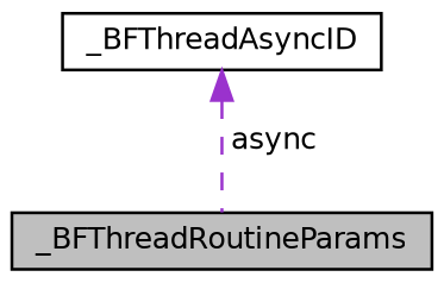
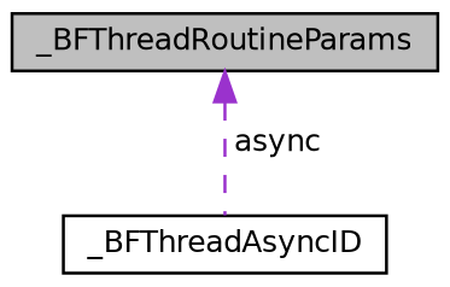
  digraph {
    node [color=black fontname=Helvetica fontsize=10 shape=record style=filled]
    n1 [fillcolor=grey75 fontcolor=black height=0.2 label=_BFThreadRoutineParams width=0.4]
    n2 [fillcolor=white height=0.2 label=_BFThreadAsyncID width=0.4]
-   n2 -> n1 [color=darkorchid3 dir=back fontname=Helvetica fontsize=10 label=" async" labelfontname=Helvetica labelfontsize=10 style=dashed]
+   n1 -> n2 [color=darkorchid3 dir=back fontname=Helvetica fontsize=10 label=" async" labelfontname=Helvetica labelfontsize=10 style=dashed]
  }
